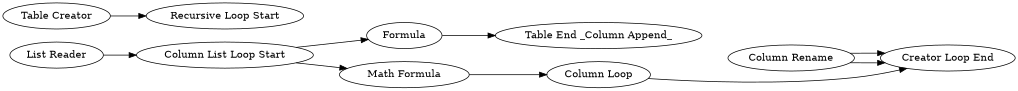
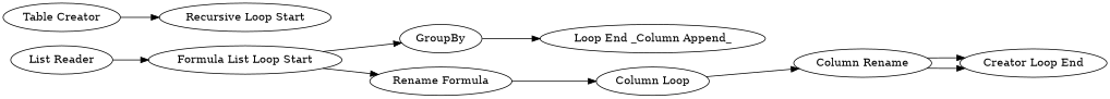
  digraph {
    rankdir=LR
-   n1 [label="Column List Loop Start"]
-   n2 [label=Formula]
-   n3 [label="Math Formula"]
-   n4 [label="Table End _Column Append_"]
+   n1 [label="Formula List Loop Start"]
+   n2 [label=GroupBy]
+   n3 [label="Rename Formula"]
+   n4 [label="Loop End _Column Append_"]
    n5 [label="Column Loop"]
    n6 [label="Column Rename"]
    n7 [label="Table Creator"]
    n8 [label="Recursive Loop Start"]
    n9 [label="Creator Loop End"]
    n10 [label="List Reader"]
    n1 -> n2
    n1 -> n3
    n2 -> n4
    n3 -> n5
-   n5 -> n9
+   n5 -> n6
    n6 -> n9
    n6 -> n9
    n7 -> n8
    n10 -> n1
  }
